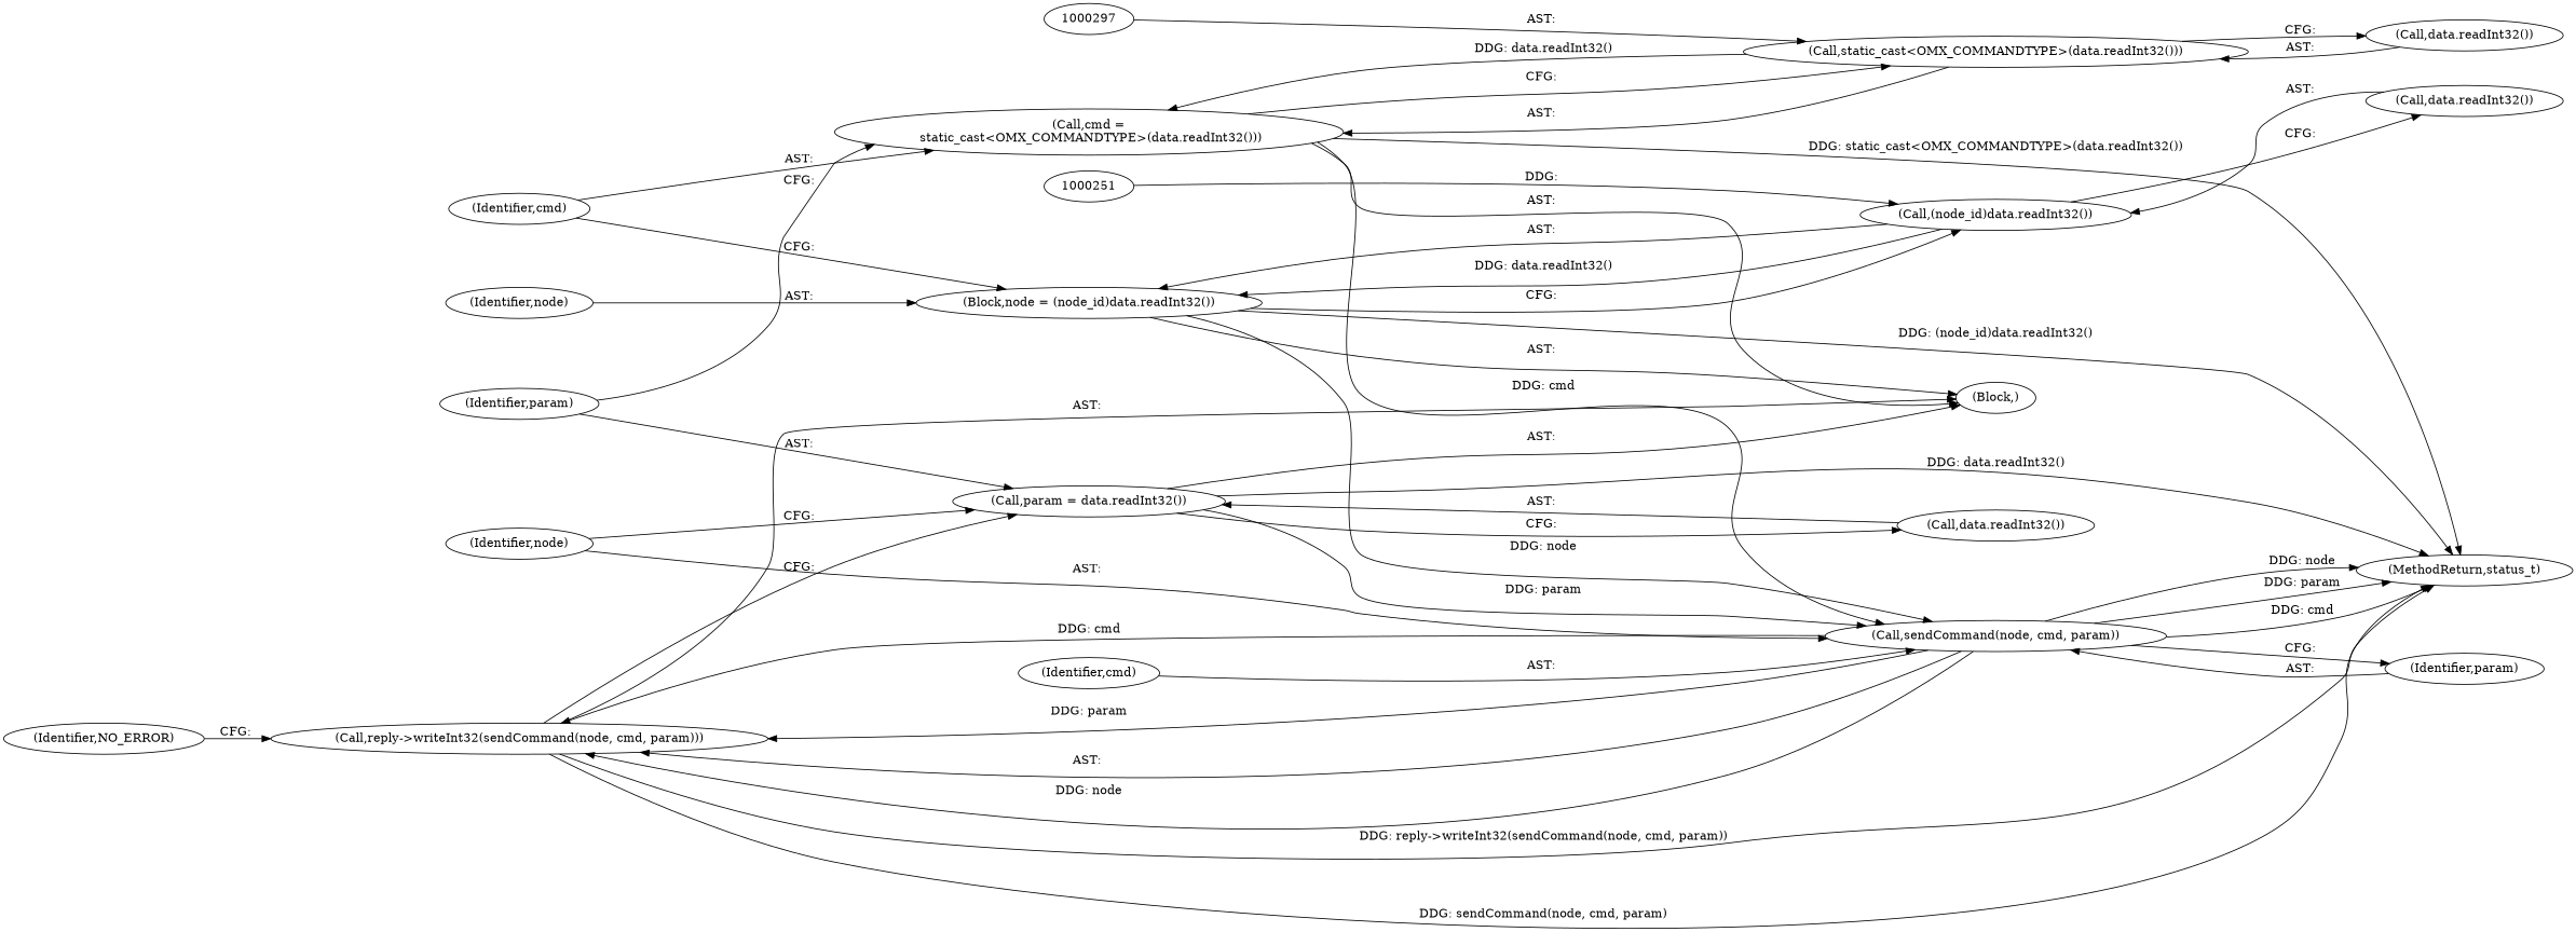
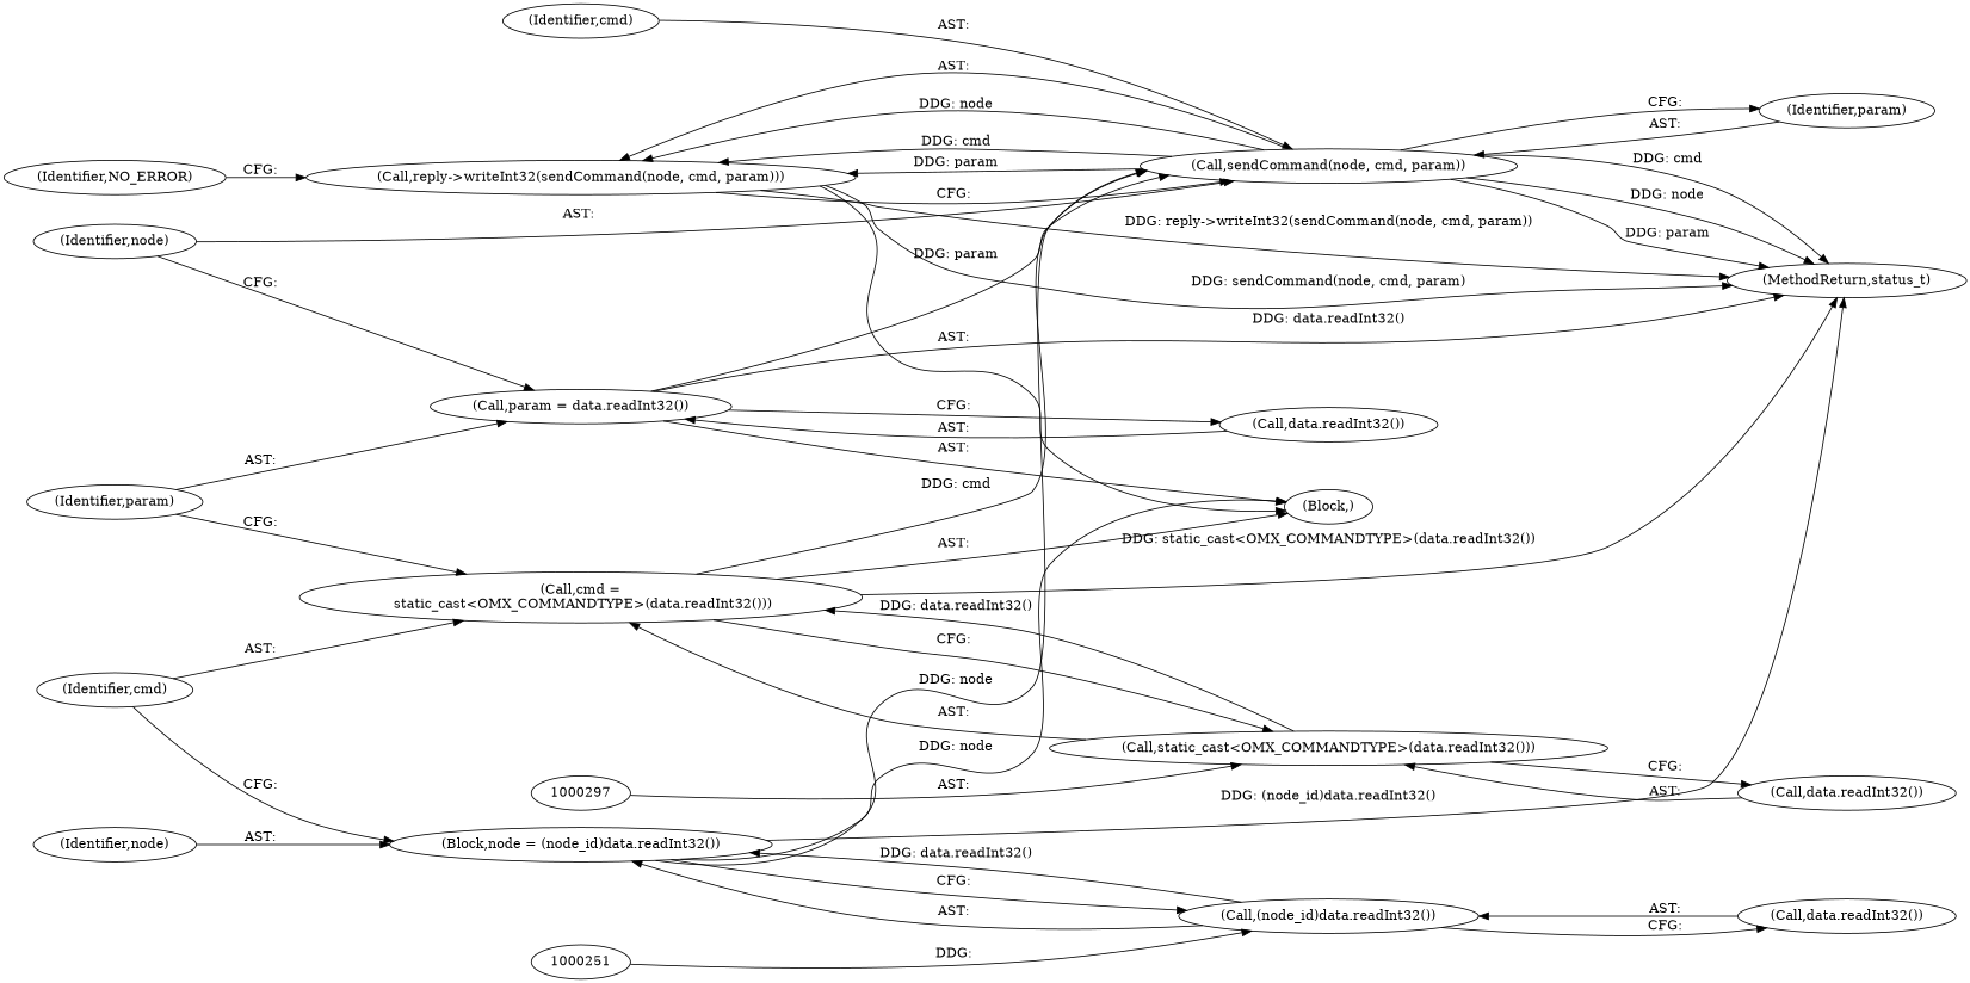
  digraph {
    rankdir=LR
    n1 [label="(Call,reply->writeInt32(sendCommand(node, cmd, param)))"]
    n2 [label="(Call,sendCommand(node, cmd, param))"]
    n3 [label="(MethodReturn,status_t)"]
    n4 [label="(Block,)"]
    n5 [label="(Identifier,param)"]
    n6 [label="(Block,node = (node_id)data.readInt32())"]
    n7 [label="(Call,(node_id)data.readInt32())"]
    n8 [label="(Call,data.readInt32())"]
    n9 [label="(Call,cmd =\n static_cast<OMX_COMMANDTYPE>(data.readInt32()))"]
    n10 [label="(Call,static_cast<OMX_COMMANDTYPE>(data.readInt32()))"]
    n11 [label="(Call,data.readInt32())"]
    n12 [label="(Call,param = data.readInt32())"]
    n13 [label="(Call,data.readInt32())"]
    n14 [label="(Identifier,node)"]
    n15 [label="(Identifier,cmd)"]
    n16 [label="(Identifier,NO_ERROR)"]
    n17 [label="(Identifier,param)"]
    n18 [label="(Identifier,node)"]
    n19 [label="(Identifier,cmd)"]
    1000251
    n21 [label=1000297]
-   n1 -> n12 [label="CFG: "]
+   n1 -> n2 [label="CFG: "]
    n1 -> n3 [label="DDG: reply->writeInt32(sendCommand(node, cmd, param))"]
    n1 -> n3 [label="DDG: sendCommand(node, cmd, param)"]
    n1 -> n4 [label="AST: "]
    n2 -> n1 [label="AST: "]
    n2 -> n1 [label="DDG: node"]
    n2 -> n1 [label="DDG: cmd"]
    n2 -> n1 [label="DDG: param"]
    n2 -> n3 [label="DDG: node"]
    n2 -> n3 [label="DDG: param"]
    n2 -> n3 [label="DDG: cmd"]
    n2 -> n5 [label="CFG: "]
    n5 -> n2 [label="AST: "]
    n6 -> n2 [label="DDG: node"]
    n6 -> n3 [label="DDG: (node_id)data.readInt32()"]
-   n6 -> n4 [label="AST: "]
+   n6 -> n4 [label="DDG: node"]
    n6 -> n7 [label="CFG: "]
    n7 -> n6 [label="AST: "]
    n7 -> n6 [label="DDG: data.readInt32()"]
    n7 -> n8 [label="CFG: "]
    n8 -> n7 [label="AST: "]
    n9 -> n2 [label="DDG: cmd"]
    n9 -> n3 [label="DDG: static_cast<OMX_COMMANDTYPE>(data.readInt32())"]
    n9 -> n4 [label="AST: "]
    n9 -> n10 [label="CFG: "]
    n10 -> n9 [label="AST: "]
    n10 -> n9 [label="DDG: data.readInt32()"]
    n10 -> n11 [label="CFG: "]
    n11 -> n10 [label="AST: "]
    n12 -> n2 [label="DDG: param"]
    n12 -> n3 [label="DDG: data.readInt32()"]
    n12 -> n4 [label="AST: "]
    n12 -> n13 [label="CFG: "]
    n13 -> n12 [label="AST: "]
    n14 -> n2 [label="AST: "]
    n14 -> n12 [label="CFG: "]
    n15 -> n6 [label="CFG: "]
    n15 -> n9 [label="AST: "]
    n16 -> n1 [label="CFG: "]
    n17 -> n9 [label="CFG: "]
    n17 -> n12 [label="AST: "]
    n18 -> n6 [label="AST: "]
    n19 -> n2 [label="AST: "]
    1000251 -> n7 [label="DDG: "]
    n21 -> n10 [label="AST: "]
  }
